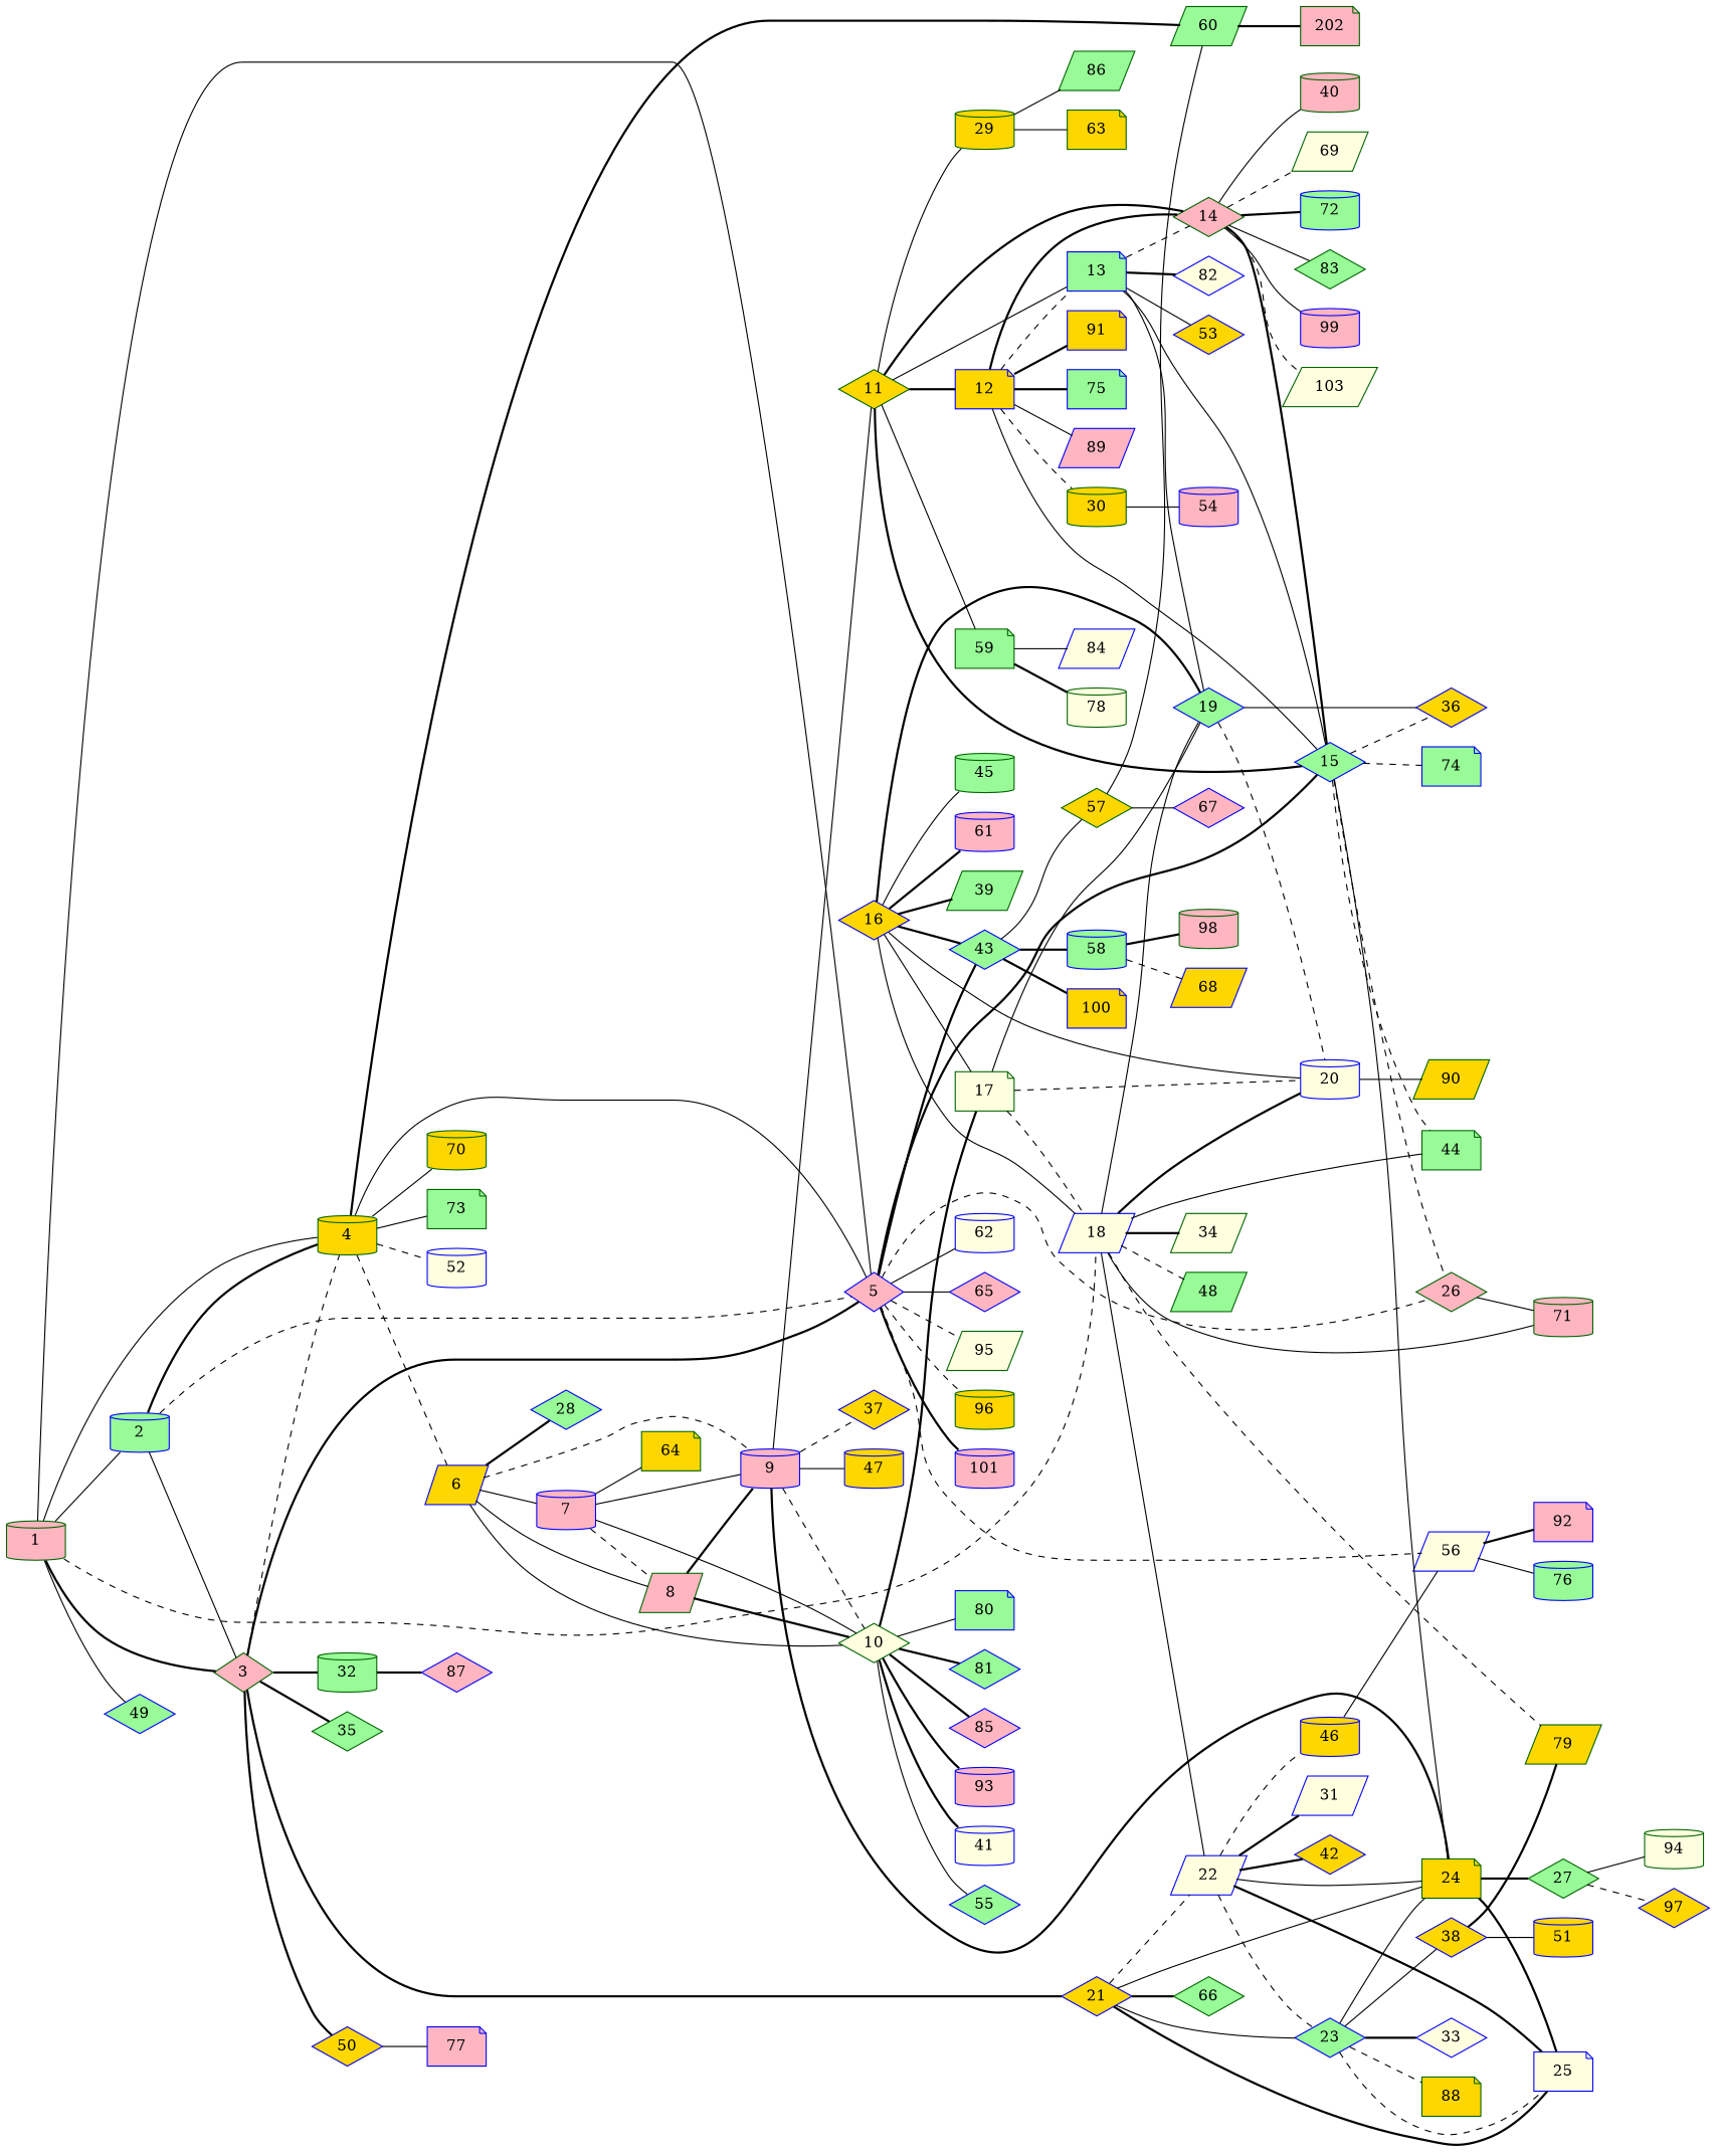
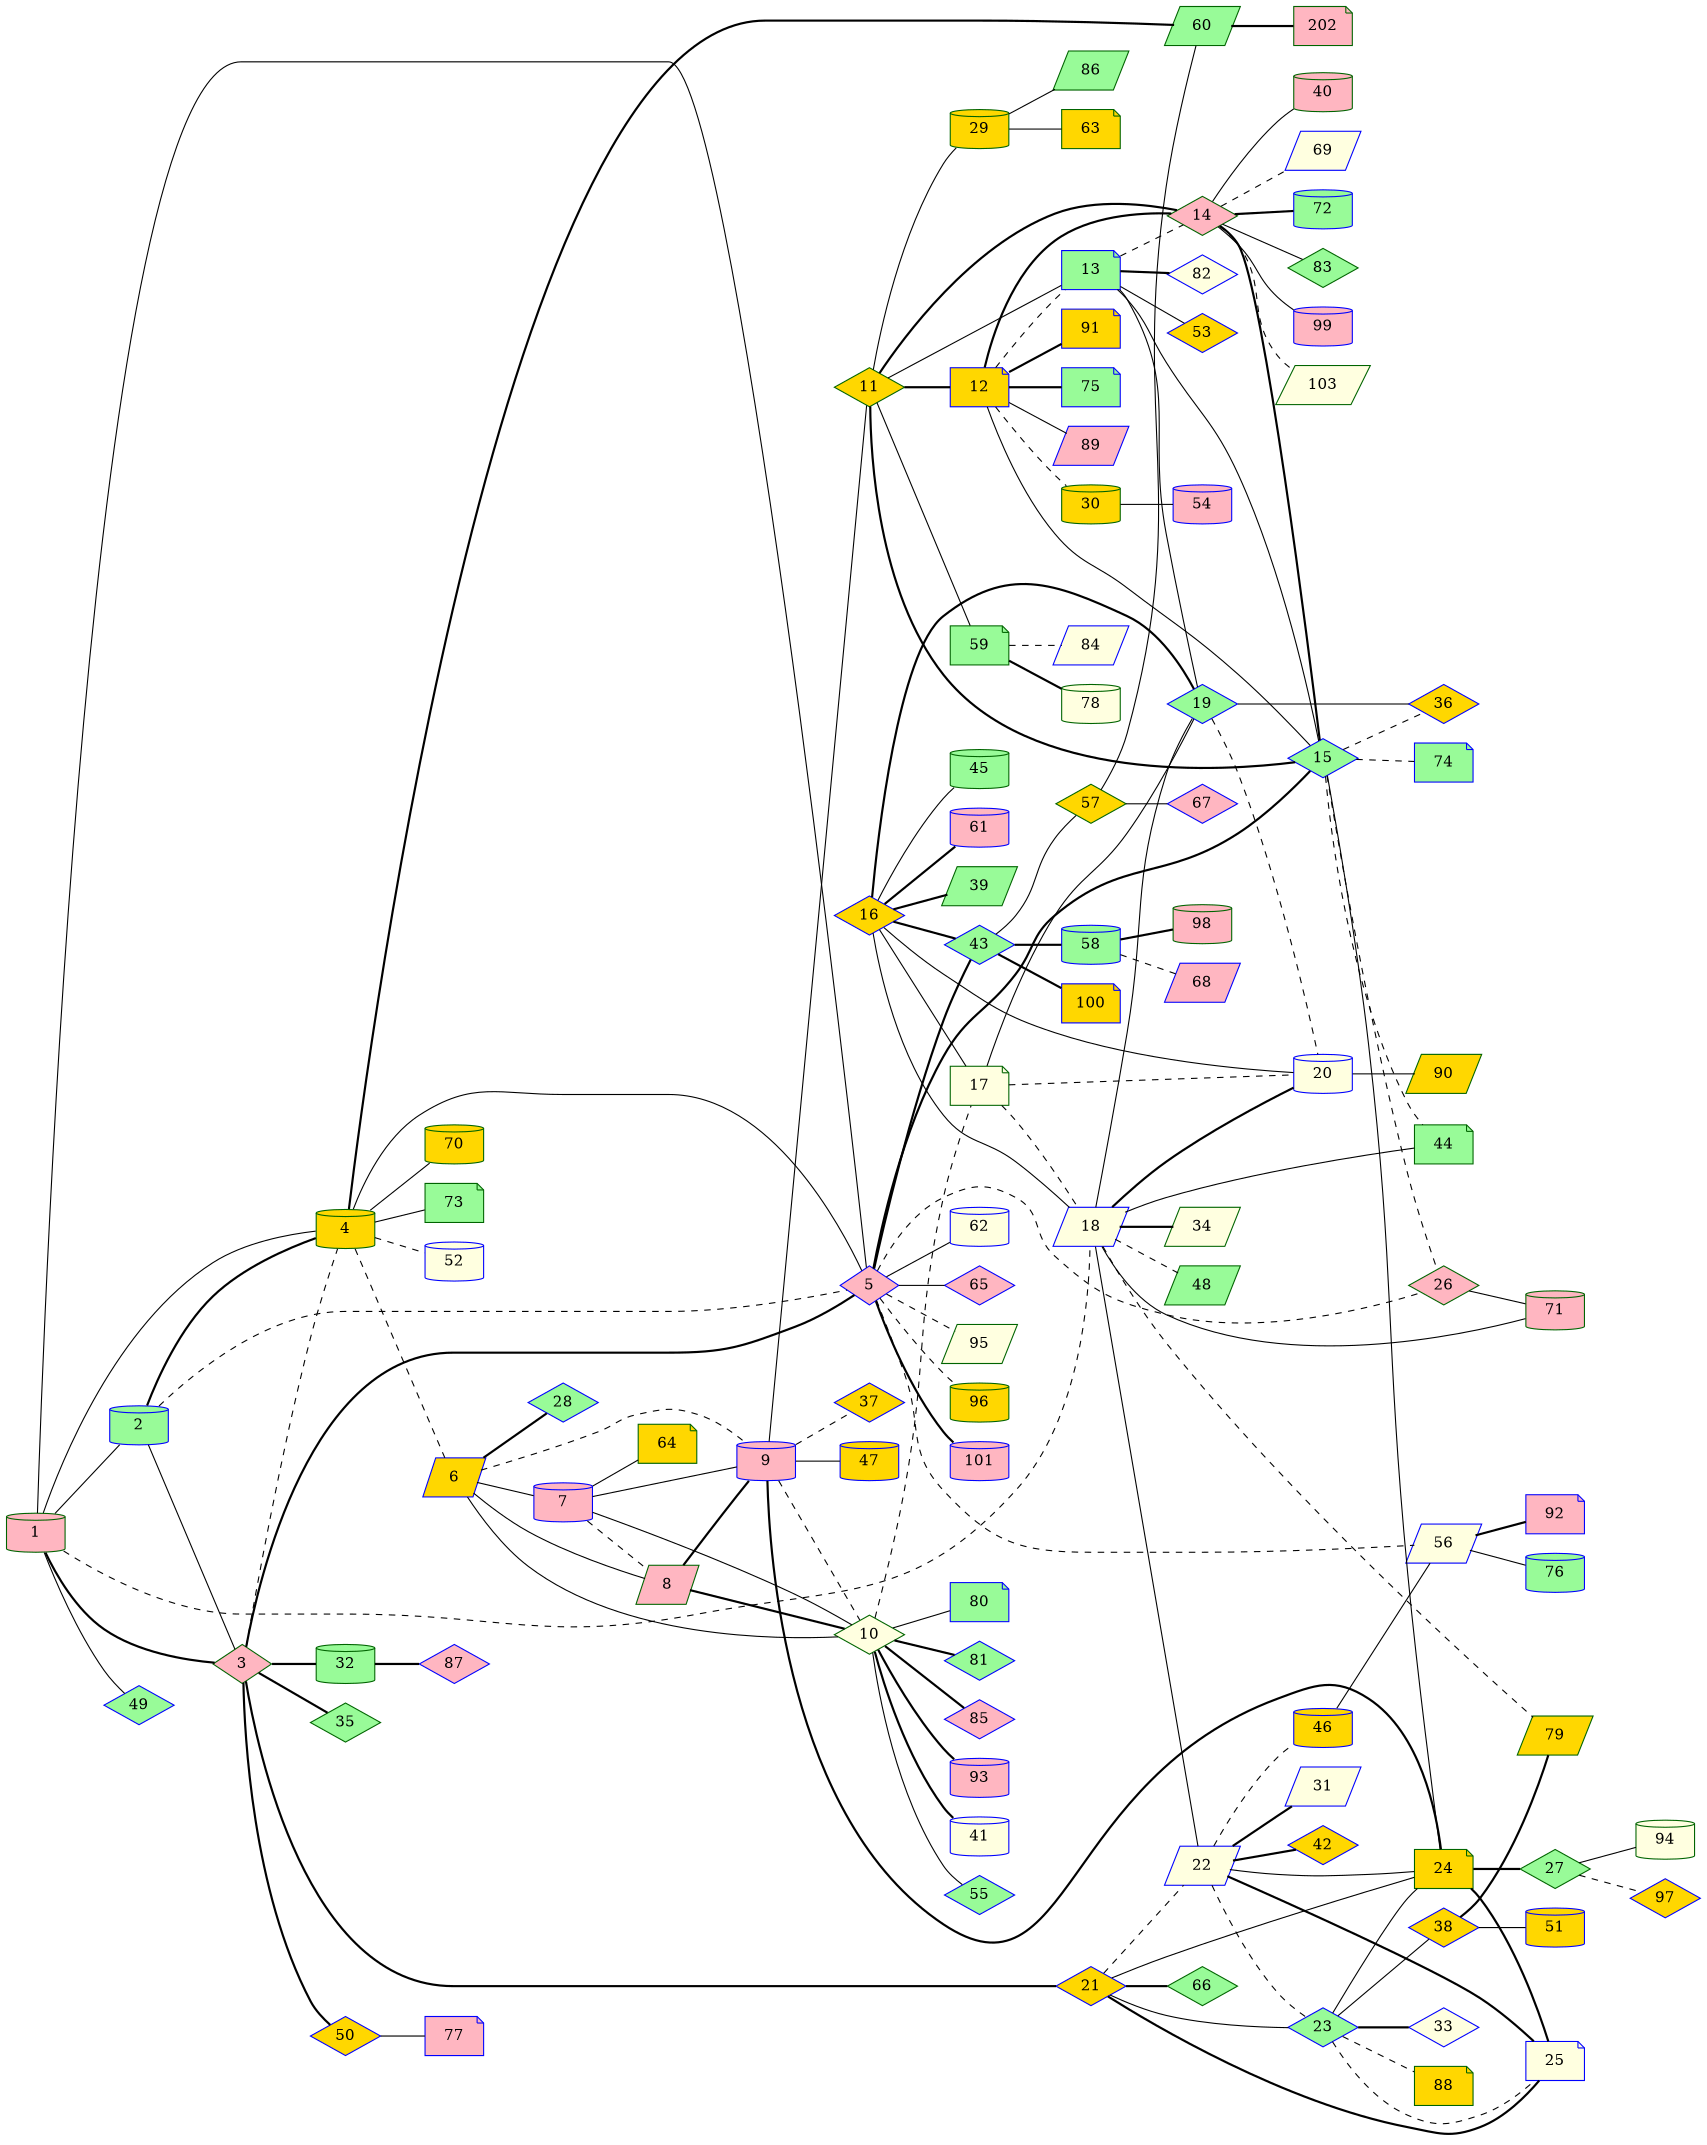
  graph {
    rankdir=LR
    node [color=blue fillcolor=gold shape=diamond style=filled]
    edge [style=solid]
    1 [color=darkgreen fillcolor=lightpink shape=cylinder]
    2 [fillcolor=palegreen shape=cylinder]
    3 [color=darkgreen fillcolor=lightpink]
    4 [color=darkgreen shape=cylinder]
    5 [fillcolor=lightpink]
    18 [fillcolor=lightyellow shape=parallelogram]
    49 [fillcolor=palegreen]
    21
    32 [color=darkgreen fillcolor=palegreen shape=cylinder]
    35 [color=darkgreen fillcolor=palegreen]
    50
    6 [shape=parallelogram]
    52 [fillcolor=lightyellow shape=cylinder]
    60 [color=darkgreen fillcolor=palegreen shape=parallelogram]
    70 [color=darkgreen shape=cylinder]
    73 [color=darkgreen fillcolor=palegreen shape=note]
    15 [fillcolor=palegreen]
    26 [color=darkgreen fillcolor=lightpink]
    43 [fillcolor=palegreen]
    56 [fillcolor=lightyellow shape=parallelogram]
    62 [fillcolor=lightyellow shape=cylinder]
    65 [fillcolor=lightpink]
    95 [color=darkgreen fillcolor=lightyellow shape=parallelogram]
    96 [color=darkgreen shape=cylinder]
    101 [fillcolor=lightpink shape=cylinder]
    19 [fillcolor=palegreen]
    44 [color=darkgreen fillcolor=palegreen shape=note]
    20 [fillcolor=lightyellow shape=cylinder]
    22 [fillcolor=lightyellow shape=parallelogram]
    34 [color=darkgreen fillcolor=lightyellow shape=parallelogram]
    48 [color=darkgreen fillcolor=palegreen shape=parallelogram]
    71 [color=darkgreen fillcolor=lightpink shape=cylinder]
    79 [color=darkgreen shape=parallelogram]
    24 [color=darkgreen shape=note]
    23 [fillcolor=palegreen]
    25 [fillcolor=lightyellow shape=note]
    66 [color=darkgreen fillcolor=palegreen]
    87 [fillcolor=lightpink]
    77 [fillcolor=lightpink shape=note]
    7 [fillcolor=lightpink shape=cylinder]
    8 [color=darkgreen fillcolor=lightpink shape=parallelogram]
    9 [fillcolor=lightpink shape=cylinder]
    10 [color=darkgreen fillcolor=lightyellow]
    28 [fillcolor=palegreen]
    n45 [color=darkgreen fillcolor=lightpink label=202 shape=note]
    36
    74 [fillcolor=palegreen shape=note]
    57 [color=darkgreen]
    58 [fillcolor=palegreen shape=cylinder]
    100 [shape=note]
    76 [fillcolor=palegreen shape=cylinder]
    92 [fillcolor=lightpink shape=note]
    64 [color=darkgreen shape=note]
    11 [color=darkgreen]
    37
    47 [shape=cylinder]
    17 [color=darkgreen fillcolor=lightyellow shape=note]
    41 [fillcolor=lightyellow shape=cylinder]
    55 [fillcolor=palegreen]
    80 [fillcolor=palegreen shape=note]
    81 [fillcolor=palegreen]
    85 [fillcolor=lightpink]
    93 [fillcolor=lightpink shape=cylinder]
    12 [shape=note]
    13 [fillcolor=palegreen shape=note]
    14 [color=darkgreen fillcolor=lightpink]
    29 [color=darkgreen shape=cylinder]
    59 [color=darkgreen fillcolor=palegreen shape=note]
    27 [color=darkgreen fillcolor=palegreen]
    30 [color=darkgreen shape=cylinder]
    75 [fillcolor=palegreen shape=note]
    89 [fillcolor=lightpink shape=parallelogram]
    91 [shape=note]
    53
    82 [fillcolor=lightyellow]
    40 [color=darkgreen fillcolor=lightpink shape=cylinder]
-   69 [color=darkgreen fillcolor=lightyellow shape=parallelogram]
+   69 [fillcolor=lightyellow shape=parallelogram]
    72 [fillcolor=palegreen shape=cylinder]
    83 [color=darkgreen fillcolor=palegreen]
    99 [fillcolor=lightpink shape=cylinder]
    103 [color=darkgreen fillcolor=lightyellow shape=parallelogram]
    63 [color=darkgreen shape=note]
    86 [color=darkgreen fillcolor=palegreen shape=parallelogram]
    78 [color=darkgreen fillcolor=lightyellow shape=cylinder]
    84 [fillcolor=lightyellow shape=parallelogram]
    54 [fillcolor=lightpink shape=cylinder]
    16
    39 [color=darkgreen fillcolor=palegreen shape=parallelogram]
    45 [color=darkgreen fillcolor=palegreen shape=cylinder]
    61 [fillcolor=lightpink shape=cylinder]
    90 [color=darkgreen shape=parallelogram]
    31 [fillcolor=lightyellow shape=parallelogram]
    42
    46 [shape=cylinder]
    33 [fillcolor=lightyellow]
    38
    88 [color=darkgreen shape=note]
    51 [shape=cylinder]
    94 [color=darkgreen fillcolor=lightyellow shape=cylinder]
    97
    67 [fillcolor=lightpink]
-   68 [shape=parallelogram]
+   68 [fillcolor=lightpink shape=parallelogram]
    98 [color=darkgreen fillcolor=lightpink shape=cylinder]
    1 -- 2
    1 -- 3 [style=bold]
    1 -- 4
    1 -- 5
    1 -- 18 [style=dashed]
    1 -- 49
    2 -- 3
    2 -- 4 [style=bold]
    2 -- 5 [style=dashed]
    3 -- 4 [style=dashed]
    3 -- 5 [style=bold]
    3 -- 21 [style=bold]
    3 -- 32 [style=bold]
    3 -- 35 [style=bold]
    3 -- 50 [style=bold]
    4 -- 5
    4 -- 6 [style=dashed]
    4 -- 52 [style=dashed]
    4 -- 60 [style=bold]
    4 -- 70
    4 -- 73
    5 -- 15 [style=bold]
    5 -- 26 [style=dashed]
    5 -- 43 [style=bold]
    5 -- 56 [style=dashed]
    5 -- 62
    5 -- 65
    5 -- 95 [style=dashed]
    5 -- 96 [style=dashed]
    5 -- 101 [style=bold]
    18 -- 19
    18 -- 44
    18 -- 20 [style=bold]
    18 -- 22
    18 -- 34 [style=bold]
    18 -- 48 [style=dashed]
    18 -- 71
    18 -- 79 [style=dashed]
    21 -- 22 [style=dashed]
    21 -- 24
    21 -- 23
    21 -- 25 [style=bold]
    21 -- 66 [style=bold]
    32 -- 87 [style=bold]
    50 -- 77
    6 -- 7
    6 -- 8
    6 -- 9 [style=dashed]
    6 -- 10
    6 -- 28 [style=bold]
    60 -- n45 [style=bold]
    15 -- 26 [style=dashed]
    15 -- 44 [style=dashed]
    15 -- 24
    15 -- 36 [style=dashed]
    15 -- 74 [style=dashed]
    26 -- 71
    43 -- 57
    43 -- 58 [style=bold]
    43 -- 100 [style=bold]
    56 -- 76
    56 -- 92 [style=bold]
    19 -- 20 [style=dashed]
    19 -- 36
    20 -- 90
    22 -- 24
    22 -- 23 [style=dashed]
    22 -- 25 [style=bold]
    22 -- 31 [style=bold]
    22 -- 42 [style=bold]
    22 -- 46 [style=dashed]
    24 -- 25 [style=bold]
    24 -- 27 [style=bold]
    23 -- 24
    23 -- 25 [style=dashed]
    23 -- 33 [style=bold]
    23 -- 38
    23 -- 88 [style=dashed]
    7 -- 8 [style=dashed]
    7 -- 9
    7 -- 10
    7 -- 64
    8 -- 9 [style=bold]
    8 -- 10 [style=bold]
    9 -- 24 [style=bold]
    9 -- 10 [style=dashed]
    9 -- 11
    9 -- 37 [style=dashed]
    9 -- 47
-   10 -- 17 [style=bold]
+   10 -- 17 [style=dashed]
    10 -- 41 [style=bold]
    10 -- 55
    10 -- 80
    10 -- 81 [style=bold]
    10 -- 85 [style=bold]
    10 -- 93 [style=bold]
    57 -- 60
    57 -- 67
    58 -- 68 [style=dashed]
    58 -- 98 [style=bold]
    11 -- 15 [style=bold]
    11 -- 12 [style=bold]
    11 -- 13
    11 -- 14 [style=bold]
    11 -- 29
    11 -- 59
    17 -- 18 [style=dashed]
    17 -- 19
    17 -- 20 [style=dashed]
    12 -- 15
    12 -- 13 [style=dashed]
    12 -- 14 [style=bold]
    12 -- 30 [style=dashed]
    12 -- 75 [style=bold]
    12 -- 89
    12 -- 91 [style=bold]
    13 -- 15
    13 -- 19
    13 -- 14 [style=dashed]
    13 -- 53
    13 -- 82 [style=bold]
    14 -- 15 [style=bold]
    14 -- 40
    14 -- 69 [style=dashed]
    14 -- 72 [style=bold]
    14 -- 83
    14 -- 99
    14 -- 103 [style=dashed]
    29 -- 63
    29 -- 86
    59 -- 78 [style=bold]
-   59 -- 84
+   59 -- 84 [style=dashed]
    27 -- 94
    27 -- 97 [style=dashed]
    30 -- 54
    16 -- 18
    16 -- 43 [style=bold]
    16 -- 19 [style=bold]
    16 -- 20
    16 -- 17
    16 -- 39 [style=bold]
    16 -- 45
    16 -- 61 [style=bold]
    46 -- 56
    38 -- 79 [style=bold]
    38 -- 51
  }
